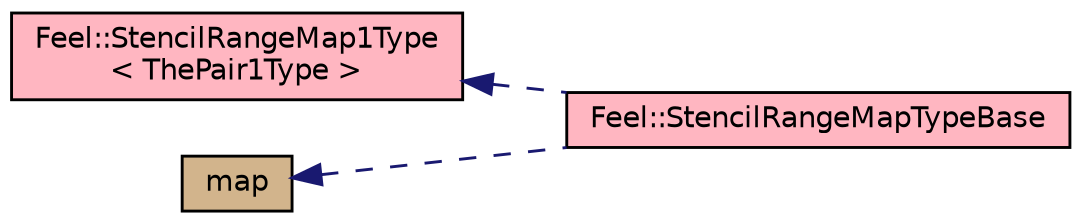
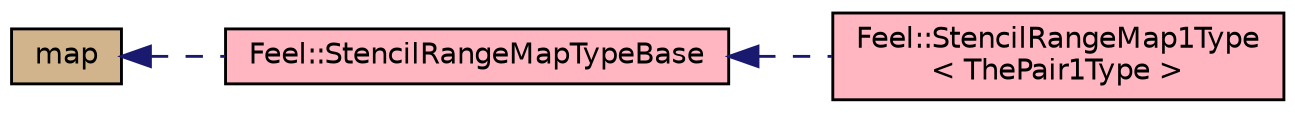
  digraph {
    rankdir=LR
    node [color=black fillcolor=lightpink fontname=Helvetica fontsize=10 shape=record style=filled]
    edge [color=midnightblue dir=back fontname=Helvetica fontsize=10 labelfontname=Helvetica labelfontsize=10 style=dashed]
    n1 [fontcolor=black height=0.2 label="Feel::StencilRangeMap1Type\l\< ThePair1Type \>" width=0.4]
    n2 [height=0.2 label="Feel::StencilRangeMapTypeBase" width=0.4]
    n3 [fillcolor=tan height=0.2 label=map width=0.4]
-   n1 -> n2
+   n2 -> n1
    n3 -> n2
  }
